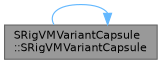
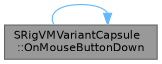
  digraph {
    rankdir=LR
-   n1 [color=gray40 fillcolor=grey60 fontcolor=black fontname=Helvetica fontsize=10 height=0.2 label="SRigVMVariantCapsule\l::SRigVMVariantCapsule" shape=box style=filled width=0.4]
+   n1 [color=gray40 fillcolor=grey60 fontcolor=black fontname=Helvetica fontsize=10 height=0.2 label="SRigVMVariantCapsule\l::OnMouseButtonDown" shape=box style=filled width=0.4]
    n1 -> n1 [color=steelblue1 fontname=Helvetica fontsize=10 labelfontname=Helvetica labelfontsize=10 style=solid]
  }
